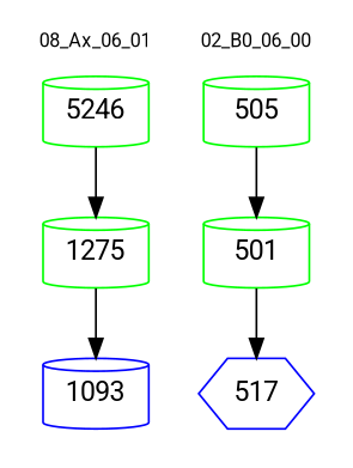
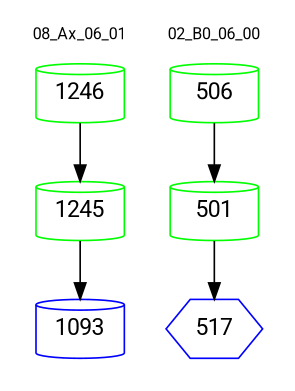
  digraph {
    fontname=Roboto
    node [color=green fontname=Roboto shape=cylinder]
    edge [color=black fontname=Roboto]
-   n1 [label=5246]
-   n2 [label=1275]
+   n1 [label=1246]
+   n2 [label=1245]
    n3 [color=blue label=1093]
-   n4 [label=505]
+   n4 [label=506]
    n5 [label=501]
    n6 [color=blue label=517 shape=hexagon]
    subgraph cluster_1 {
      color=white
      fontsize=10
      label="08_Ax_06_01"
      n1
      n2
      n3
    }
    subgraph cluster_2 {
      color=white
      fontsize=10
      label="02_B0_06_00"
      n4
      n5
      n6
    }
    n1 -> n2
    n2 -> n3
    n4 -> n5
    n5 -> n6
  }
